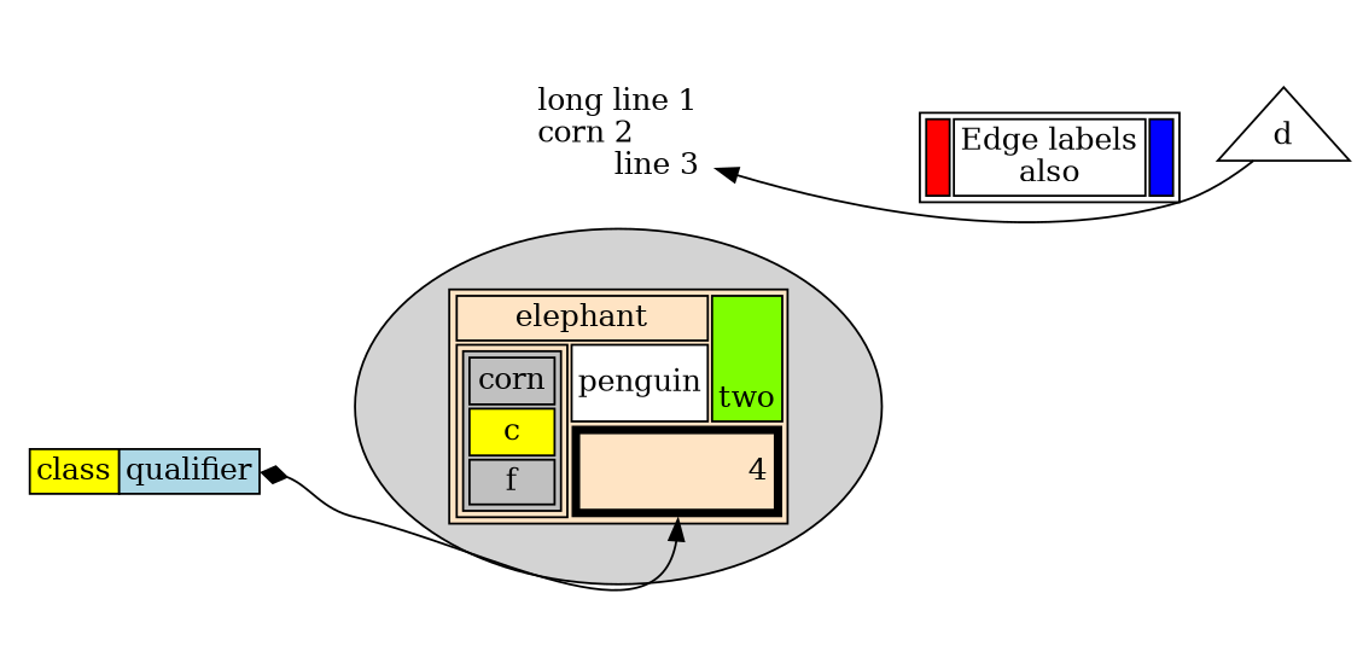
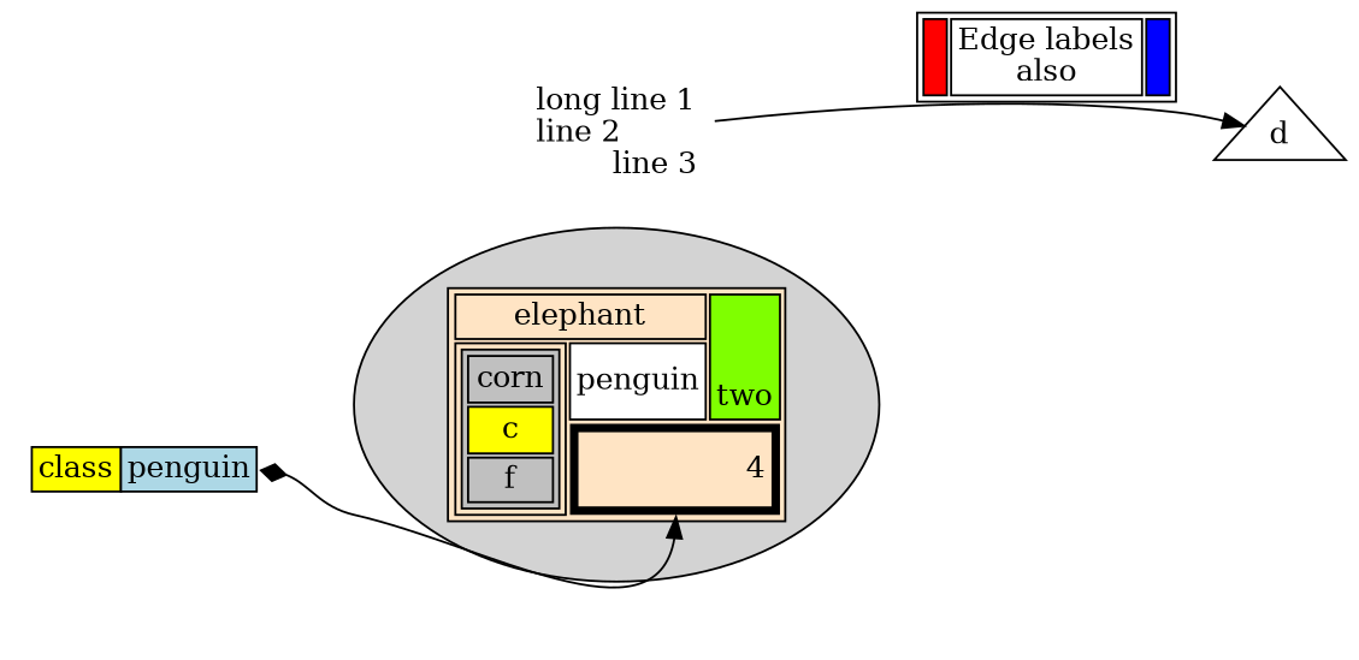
  digraph {
    rankdir=LR
    node [shape=plaintext]
    n1 [height=2.3177 label=< <TABLE BGCOLOR="bisque" href="http://www.graphviz.org/content/node-shapes#html">   <TR><TD COLSPAN="3" BGCOLOR="bisque" href="http://go/wiki/Elephant">elephant</TD>        <TD ROWSPAN="2" BGCOLOR="chartreuse"            VALIGN="bottom" ALIGN="right">two</TD> </TR>   <TR><TD COLSPAN="2" ROWSPAN="2">         <TABLE BGCOLOR="grey" href="http://go/wiki/Grey">           <TR> <TD href="http://go/wiki/Sweet_corn">corn</TD> </TR>            <TR> <TD BGCOLOR="yellow">c</TD> </TR>            <TR> <TD href="http://go/wiki/F">f</TD> </TR>          </TABLE> </TD>       <TD BGCOLOR="white">penguin</TD>    </TR>    <TR> <TD COLSPAN="2" BORDER="4" ALIGN="right" PORT="there">4</TD> </TR> </TABLE>> shape=ellipse style=filled width=2.9463]
-   n2 [height=0.73611 label=<long line 1<BR/>corn 2<BR ALIGN="LEFT"/>line 3<BR ALIGN="RIGHT"/>> width=1.0278]
-   n3 [height=0.5 label=< <TABLE BORDER="0" CELLBORDER="1" CELLSPACING="0">   <TR><TD ROWSPAN="3" BGCOLOR="yellow">class</TD></TR>   <TR><TD PORT="here" BGCOLOR="lightblue">qualifier</TD></TR> </TABLE>> width=1.4028]
+   n2 [height=0.73611 label=<long line 1<BR/>line 2<BR ALIGN="LEFT"/>line 3<BR ALIGN="RIGHT"/>> width=1.0278]
+   n3 [height=0.5 label=< <TABLE BORDER="0" CELLBORDER="1" CELLSPACING="0">   <TR><TD ROWSPAN="3" BGCOLOR="yellow">class</TD></TR>   <TR><TD PORT="here" BGCOLOR="lightblue">penguin</TD></TR> </TABLE>> width=1.4028]
    d [height=0.63889 shape=triangle width=0.86659]
    subgraph sub_1 {
      rank=same
      n1
      n2
    }
    n3 -> n1 [arrowtail=diamond dir=both headport=there tailport=here]
-   d -> n2 [label=< <TABLE>   <TR><TD BGCOLOR="red" WIDTH="10"> </TD>       <TD>Edge labels<BR/>also</TD>       <TD BGCOLOR="blue" WIDTH="10"> </TD>   </TR> </TABLE>>]
+   n2 -> d [label=< <TABLE>   <TR><TD BGCOLOR="red" WIDTH="10"> </TD>       <TD>Edge labels<BR/>also</TD>       <TD BGCOLOR="blue" WIDTH="10"> </TD>   </TR> </TABLE>>]
  }
